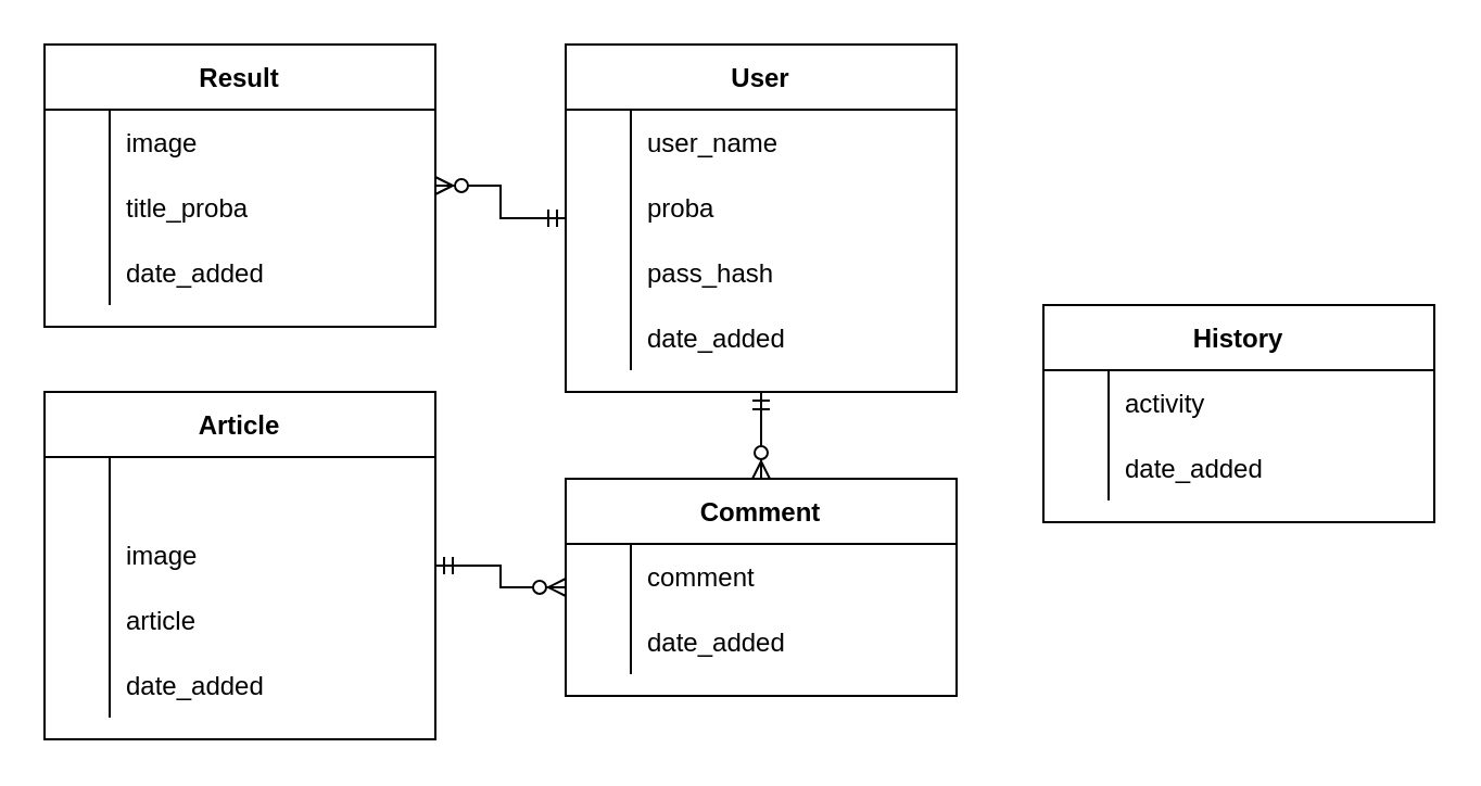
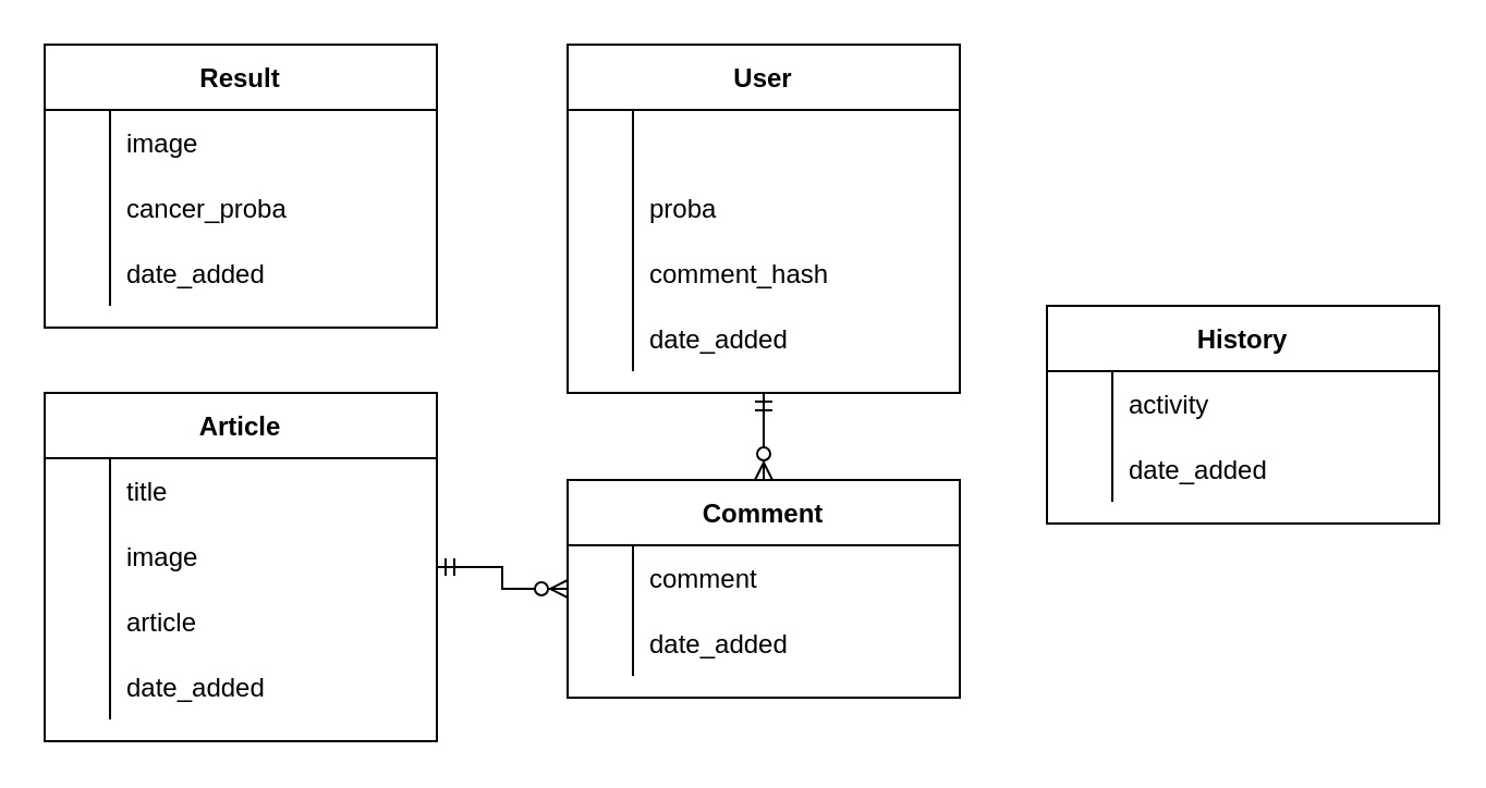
  <mxCell id="0" />
  <mxCell id="1" parent="0" />
  <mxCell id="2" style="edgeStyle=orthogonalEdgeStyle;rounded=0;orthogonalLoop=1;jettySize=auto;html=1;startArrow=ERmandOne;startFill=0;endArrow=ERzeroToMany;endFill=1;" edge="1" parent="1" source="4" target="48"><mxGeometry relative="1" as="geometry" /></mxCell>
- <mxCell id="3" style="edgeStyle=orthogonalEdgeStyle;rounded=0;orthogonalLoop=1;jettySize=auto;html=1;startArrow=ERmandOne;startFill=0;endArrow=ERzeroToMany;endFill=1;" edge="1" parent="1" source="4" target="17"><mxGeometry relative="1" as="geometry" /></mxCell>
  <mxCell id="4" value="User" style="shape=table;startSize=30;container=1;collapsible=1;childLayout=tableLayout;fixedRows=1;rowLines=0;fontStyle=1;align=center;resizeLast=1;" vertex="1" parent="1"><mxGeometry x="260" y="20" width="180" height="160" as="geometry" /></mxCell>
  <mxCell id="5" value="" style="shape=partialRectangle;collapsible=0;dropTarget=0;pointerEvents=0;fillColor=none;top=0;left=0;bottom=0;right=0;points=[[0,0.5],[1,0.5]];portConstraint=eastwest;" vertex="1" parent="4"><mxGeometry y="30" width="180" height="30" as="geometry" /></mxCell>
  <mxCell id="6" value="" style="shape=partialRectangle;connectable=0;fillColor=none;top=0;left=0;bottom=0;right=0;editable=1;overflow=hidden;" vertex="1" parent="5"><mxGeometry width="30" height="30" as="geometry" /></mxCell>
- <mxCell id="7" value="user_name" style="shape=partialRectangle;connectable=0;fillColor=none;top=0;left=0;bottom=0;right=0;align=left;spacingLeft=6;overflow=hidden;" vertex="1" parent="5"><mxGeometry x="30" width="150" height="30" as="geometry" /></mxCell>
  <mxCell id="8" value="" style="shape=partialRectangle;collapsible=0;dropTarget=0;pointerEvents=0;fillColor=none;top=0;left=0;bottom=0;right=0;points=[[0,0.5],[1,0.5]];portConstraint=eastwest;" vertex="1" parent="4"><mxGeometry y="60" width="180" height="30" as="geometry" /></mxCell>
  <mxCell id="9" value="" style="shape=partialRectangle;connectable=0;fillColor=none;top=0;left=0;bottom=0;right=0;editable=1;overflow=hidden;" vertex="1" parent="8"><mxGeometry width="30" height="30" as="geometry" /></mxCell>
  <mxCell id="10" value="proba" style="shape=partialRectangle;connectable=0;fillColor=none;top=0;left=0;bottom=0;right=0;align=left;spacingLeft=6;overflow=hidden;" vertex="1" parent="8"><mxGeometry x="30" width="150" height="30" as="geometry" /></mxCell>
  <mxCell id="11" value="" style="shape=partialRectangle;collapsible=0;dropTarget=0;pointerEvents=0;fillColor=none;top=0;left=0;bottom=0;right=0;points=[[0,0.5],[1,0.5]];portConstraint=eastwest;" vertex="1" parent="4"><mxGeometry y="90" width="180" height="30" as="geometry" /></mxCell>
  <mxCell id="12" value="" style="shape=partialRectangle;connectable=0;fillColor=none;top=0;left=0;bottom=0;right=0;editable=1;overflow=hidden;" vertex="1" parent="11"><mxGeometry width="30" height="30" as="geometry" /></mxCell>
- <mxCell id="13" value="pass_hash" style="shape=partialRectangle;connectable=0;fillColor=none;top=0;left=0;bottom=0;right=0;align=left;spacingLeft=6;overflow=hidden;" vertex="1" parent="11"><mxGeometry x="30" width="150" height="30" as="geometry" /></mxCell>
+ <mxCell id="13" value="comment_hash" style="shape=partialRectangle;connectable=0;fillColor=none;top=0;left=0;bottom=0;right=0;align=left;spacingLeft=6;overflow=hidden;" vertex="1" parent="11"><mxGeometry x="30" width="150" height="30" as="geometry" /></mxCell>
  <mxCell id="14" value="" style="shape=partialRectangle;collapsible=0;dropTarget=0;pointerEvents=0;fillColor=none;top=0;left=0;bottom=0;right=0;points=[[0,0.5],[1,0.5]];portConstraint=eastwest;" vertex="1" parent="4"><mxGeometry y="120" width="180" height="30" as="geometry" /></mxCell>
  <mxCell id="15" value="" style="shape=partialRectangle;connectable=0;fillColor=none;top=0;left=0;bottom=0;right=0;editable=1;overflow=hidden;" vertex="1" parent="14"><mxGeometry width="30" height="30" as="geometry" /></mxCell>
  <mxCell id="16" value="date_added" style="shape=partialRectangle;connectable=0;fillColor=none;top=0;left=0;bottom=0;right=0;align=left;spacingLeft=6;overflow=hidden;" vertex="1" parent="14"><mxGeometry x="30" width="150" height="30" as="geometry" /></mxCell>
  <mxCell id="17" value="Result" style="shape=table;startSize=30;container=1;collapsible=1;childLayout=tableLayout;fixedRows=1;rowLines=0;fontStyle=1;align=center;resizeLast=1;" vertex="1" parent="1"><mxGeometry x="20" y="20" width="180" height="130" as="geometry" /></mxCell>
  <mxCell id="18" value="" style="shape=partialRectangle;collapsible=0;dropTarget=0;pointerEvents=0;fillColor=none;top=0;left=0;bottom=0;right=0;points=[[0,0.5],[1,0.5]];portConstraint=eastwest;" vertex="1" parent="17"><mxGeometry y="30" width="180" height="30" as="geometry" /></mxCell>
  <mxCell id="19" value="" style="shape=partialRectangle;connectable=0;fillColor=none;top=0;left=0;bottom=0;right=0;editable=1;overflow=hidden;" vertex="1" parent="18"><mxGeometry width="30" height="30" as="geometry" /></mxCell>
  <mxCell id="20" value="image" style="shape=partialRectangle;connectable=0;fillColor=none;top=0;left=0;bottom=0;right=0;align=left;spacingLeft=6;overflow=hidden;" vertex="1" parent="18"><mxGeometry x="30" width="150" height="30" as="geometry" /></mxCell>
  <mxCell id="21" value="" style="shape=partialRectangle;collapsible=0;dropTarget=0;pointerEvents=0;fillColor=none;top=0;left=0;bottom=0;right=0;points=[[0,0.5],[1,0.5]];portConstraint=eastwest;" vertex="1" parent="17"><mxGeometry y="60" width="180" height="30" as="geometry" /></mxCell>
  <mxCell id="22" value="" style="shape=partialRectangle;connectable=0;fillColor=none;top=0;left=0;bottom=0;right=0;editable=1;overflow=hidden;" vertex="1" parent="21"><mxGeometry width="30" height="30" as="geometry" /></mxCell>
- <mxCell id="23" value="title_proba" style="shape=partialRectangle;connectable=0;fillColor=none;top=0;left=0;bottom=0;right=0;align=left;spacingLeft=6;overflow=hidden;" vertex="1" parent="21"><mxGeometry x="30" width="150" height="30" as="geometry" /></mxCell>
+ <mxCell id="23" value="cancer_proba" style="shape=partialRectangle;connectable=0;fillColor=none;top=0;left=0;bottom=0;right=0;align=left;spacingLeft=6;overflow=hidden;" vertex="1" parent="21"><mxGeometry x="30" width="150" height="30" as="geometry" /></mxCell>
  <mxCell id="24" value="" style="shape=partialRectangle;collapsible=0;dropTarget=0;pointerEvents=0;fillColor=none;top=0;left=0;bottom=0;right=0;points=[[0,0.5],[1,0.5]];portConstraint=eastwest;" vertex="1" parent="17"><mxGeometry y="90" width="180" height="30" as="geometry" /></mxCell>
  <mxCell id="25" value="" style="shape=partialRectangle;connectable=0;fillColor=none;top=0;left=0;bottom=0;right=0;editable=1;overflow=hidden;" vertex="1" parent="24"><mxGeometry width="30" height="30" as="geometry" /></mxCell>
  <mxCell id="26" value="date_added" style="shape=partialRectangle;connectable=0;fillColor=none;top=0;left=0;bottom=0;right=0;align=left;spacingLeft=6;overflow=hidden;" vertex="1" parent="24"><mxGeometry x="30" width="150" height="30" as="geometry" /></mxCell>
  <mxCell id="27" value="History" style="shape=table;startSize=30;container=1;collapsible=1;childLayout=tableLayout;fixedRows=1;rowLines=0;fontStyle=1;align=center;resizeLast=1;" vertex="1" parent="1"><mxGeometry x="480" y="140" width="180" height="100" as="geometry" /></mxCell>
  <mxCell id="28" value="" style="shape=partialRectangle;collapsible=0;dropTarget=0;pointerEvents=0;fillColor=none;top=0;left=0;bottom=0;right=0;points=[[0,0.5],[1,0.5]];portConstraint=eastwest;" vertex="1" parent="27"><mxGeometry y="30" width="180" height="30" as="geometry" /></mxCell>
  <mxCell id="29" value="" style="shape=partialRectangle;connectable=0;fillColor=none;top=0;left=0;bottom=0;right=0;editable=1;overflow=hidden;" vertex="1" parent="28"><mxGeometry width="30" height="30" as="geometry" /></mxCell>
  <mxCell id="30" value="activity" style="shape=partialRectangle;connectable=0;fillColor=none;top=0;left=0;bottom=0;right=0;align=left;spacingLeft=6;overflow=hidden;" vertex="1" parent="28"><mxGeometry x="30" width="150" height="30" as="geometry" /></mxCell>
  <mxCell id="31" value="" style="shape=partialRectangle;collapsible=0;dropTarget=0;pointerEvents=0;fillColor=none;top=0;left=0;bottom=0;right=0;points=[[0,0.5],[1,0.5]];portConstraint=eastwest;" vertex="1" parent="27"><mxGeometry y="60" width="180" height="30" as="geometry" /></mxCell>
  <mxCell id="32" value="" style="shape=partialRectangle;connectable=0;fillColor=none;top=0;left=0;bottom=0;right=0;editable=1;overflow=hidden;" vertex="1" parent="31"><mxGeometry width="30" height="30" as="geometry" /></mxCell>
  <mxCell id="33" value="date_added" style="shape=partialRectangle;connectable=0;fillColor=none;top=0;left=0;bottom=0;right=0;align=left;spacingLeft=6;overflow=hidden;" vertex="1" parent="31"><mxGeometry x="30" width="150" height="30" as="geometry" /></mxCell>
  <mxCell id="34" style="edgeStyle=orthogonalEdgeStyle;rounded=0;orthogonalLoop=1;jettySize=auto;html=1;startArrow=ERmandOne;startFill=0;endArrow=ERzeroToMany;endFill=1;" edge="1" parent="1" source="35" target="48"><mxGeometry relative="1" as="geometry" /></mxCell>
  <mxCell id="35" value="Article" style="shape=table;startSize=30;container=1;collapsible=1;childLayout=tableLayout;fixedRows=1;rowLines=0;fontStyle=1;align=center;resizeLast=1;" vertex="1" parent="1"><mxGeometry x="20" y="180" width="180" height="160" as="geometry" /></mxCell>
  <mxCell id="36" value="" style="shape=partialRectangle;collapsible=0;dropTarget=0;pointerEvents=0;fillColor=none;top=0;left=0;bottom=0;right=0;points=[[0,0.5],[1,0.5]];portConstraint=eastwest;" vertex="1" parent="35"><mxGeometry y="30" width="180" height="30" as="geometry" /></mxCell>
  <mxCell id="37" value="" style="shape=partialRectangle;connectable=0;fillColor=none;top=0;left=0;bottom=0;right=0;editable=1;overflow=hidden;" vertex="1" parent="36"><mxGeometry width="30" height="30" as="geometry" /></mxCell>
+ <mxCell id="38" value="title" style="shape=partialRectangle;connectable=0;fillColor=none;top=0;left=0;bottom=0;right=0;align=left;spacingLeft=6;overflow=hidden;" vertex="1" parent="36"><mxGeometry x="30" width="150" height="30" as="geometry" /></mxCell>
  <mxCell id="39" value="" style="shape=partialRectangle;collapsible=0;dropTarget=0;pointerEvents=0;fillColor=none;top=0;left=0;bottom=0;right=0;points=[[0,0.5],[1,0.5]];portConstraint=eastwest;" vertex="1" parent="35"><mxGeometry y="60" width="180" height="30" as="geometry" /></mxCell>
  <mxCell id="40" value="" style="shape=partialRectangle;connectable=0;fillColor=none;top=0;left=0;bottom=0;right=0;editable=1;overflow=hidden;" vertex="1" parent="39"><mxGeometry width="30" height="30" as="geometry" /></mxCell>
  <mxCell id="41" value="image" style="shape=partialRectangle;connectable=0;fillColor=none;top=0;left=0;bottom=0;right=0;align=left;spacingLeft=6;overflow=hidden;" vertex="1" parent="39"><mxGeometry x="30" width="150" height="30" as="geometry" /></mxCell>
  <mxCell id="42" value="" style="shape=partialRectangle;collapsible=0;dropTarget=0;pointerEvents=0;fillColor=none;top=0;left=0;bottom=0;right=0;points=[[0,0.5],[1,0.5]];portConstraint=eastwest;" vertex="1" parent="35"><mxGeometry y="90" width="180" height="30" as="geometry" /></mxCell>
  <mxCell id="43" value="" style="shape=partialRectangle;connectable=0;fillColor=none;top=0;left=0;bottom=0;right=0;editable=1;overflow=hidden;" vertex="1" parent="42"><mxGeometry width="30" height="30" as="geometry" /></mxCell>
  <mxCell id="44" value="article" style="shape=partialRectangle;connectable=0;fillColor=none;top=0;left=0;bottom=0;right=0;align=left;spacingLeft=6;overflow=hidden;" vertex="1" parent="42"><mxGeometry x="30" width="150" height="30" as="geometry" /></mxCell>
  <mxCell id="45" value="" style="shape=partialRectangle;collapsible=0;dropTarget=0;pointerEvents=0;fillColor=none;top=0;left=0;bottom=0;right=0;points=[[0,0.5],[1,0.5]];portConstraint=eastwest;" vertex="1" parent="35"><mxGeometry y="120" width="180" height="30" as="geometry" /></mxCell>
  <mxCell id="46" value="" style="shape=partialRectangle;connectable=0;fillColor=none;top=0;left=0;bottom=0;right=0;fontStyle=0;overflow=hidden;" vertex="1" parent="45"><mxGeometry width="30" height="30" as="geometry" /></mxCell>
  <mxCell id="47" value="date_added" style="shape=partialRectangle;connectable=0;fillColor=none;top=0;left=0;bottom=0;right=0;align=left;spacingLeft=6;fontStyle=0;overflow=hidden;" vertex="1" parent="45"><mxGeometry x="30" width="150" height="30" as="geometry" /></mxCell>
  <mxCell id="48" value="Comment" style="shape=table;startSize=30;container=1;collapsible=1;childLayout=tableLayout;fixedRows=1;rowLines=0;fontStyle=1;align=center;resizeLast=1;" vertex="1" parent="1"><mxGeometry x="260" y="220" width="180" height="100" as="geometry" /></mxCell>
  <mxCell id="49" value="" style="shape=partialRectangle;collapsible=0;dropTarget=0;pointerEvents=0;fillColor=none;top=0;left=0;bottom=0;right=0;points=[[0,0.5],[1,0.5]];portConstraint=eastwest;" vertex="1" parent="48"><mxGeometry y="30" width="180" height="30" as="geometry" /></mxCell>
  <mxCell id="50" value="" style="shape=partialRectangle;connectable=0;fillColor=none;top=0;left=0;bottom=0;right=0;editable=1;overflow=hidden;" vertex="1" parent="49"><mxGeometry width="30" height="30" as="geometry" /></mxCell>
  <mxCell id="51" value="comment" style="shape=partialRectangle;connectable=0;fillColor=none;top=0;left=0;bottom=0;right=0;align=left;spacingLeft=6;overflow=hidden;" vertex="1" parent="49"><mxGeometry x="30" width="150" height="30" as="geometry" /></mxCell>
  <mxCell id="52" value="" style="shape=partialRectangle;collapsible=0;dropTarget=0;pointerEvents=0;fillColor=none;top=0;left=0;bottom=0;right=0;points=[[0,0.5],[1,0.5]];portConstraint=eastwest;" vertex="1" parent="48"><mxGeometry y="60" width="180" height="30" as="geometry" /></mxCell>
  <mxCell id="53" value="" style="shape=partialRectangle;connectable=0;fillColor=none;top=0;left=0;bottom=0;right=0;editable=1;overflow=hidden;" vertex="1" parent="52"><mxGeometry width="30" height="30" as="geometry" /></mxCell>
  <mxCell id="54" value="date_added" style="shape=partialRectangle;connectable=0;fillColor=none;top=0;left=0;bottom=0;right=0;align=left;spacingLeft=6;overflow=hidden;" vertex="1" parent="52"><mxGeometry x="30" width="150" height="30" as="geometry" /></mxCell>
